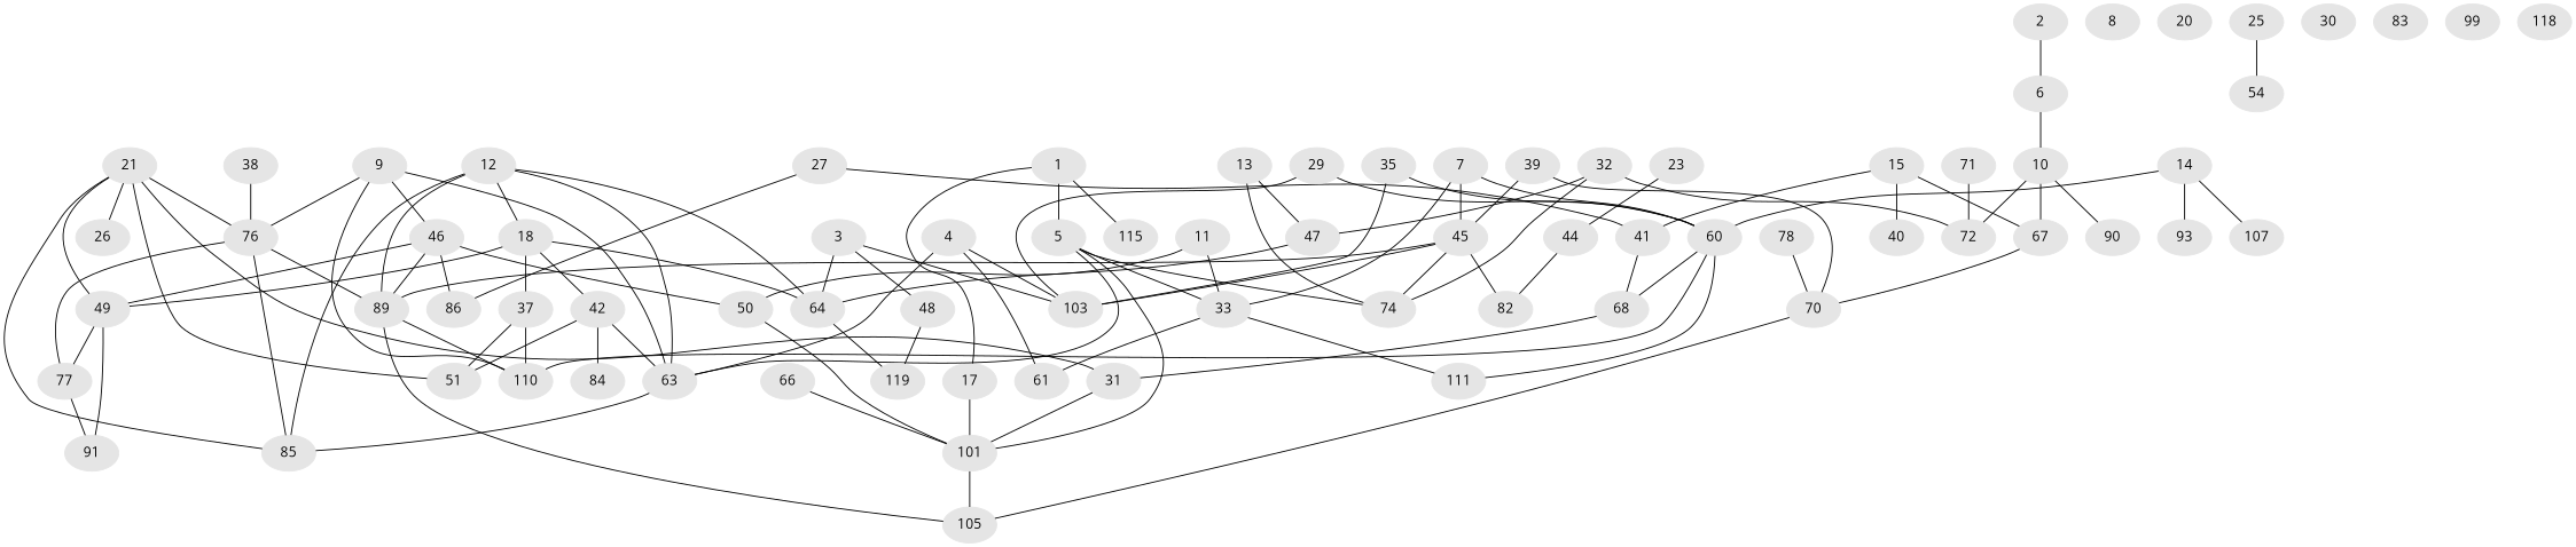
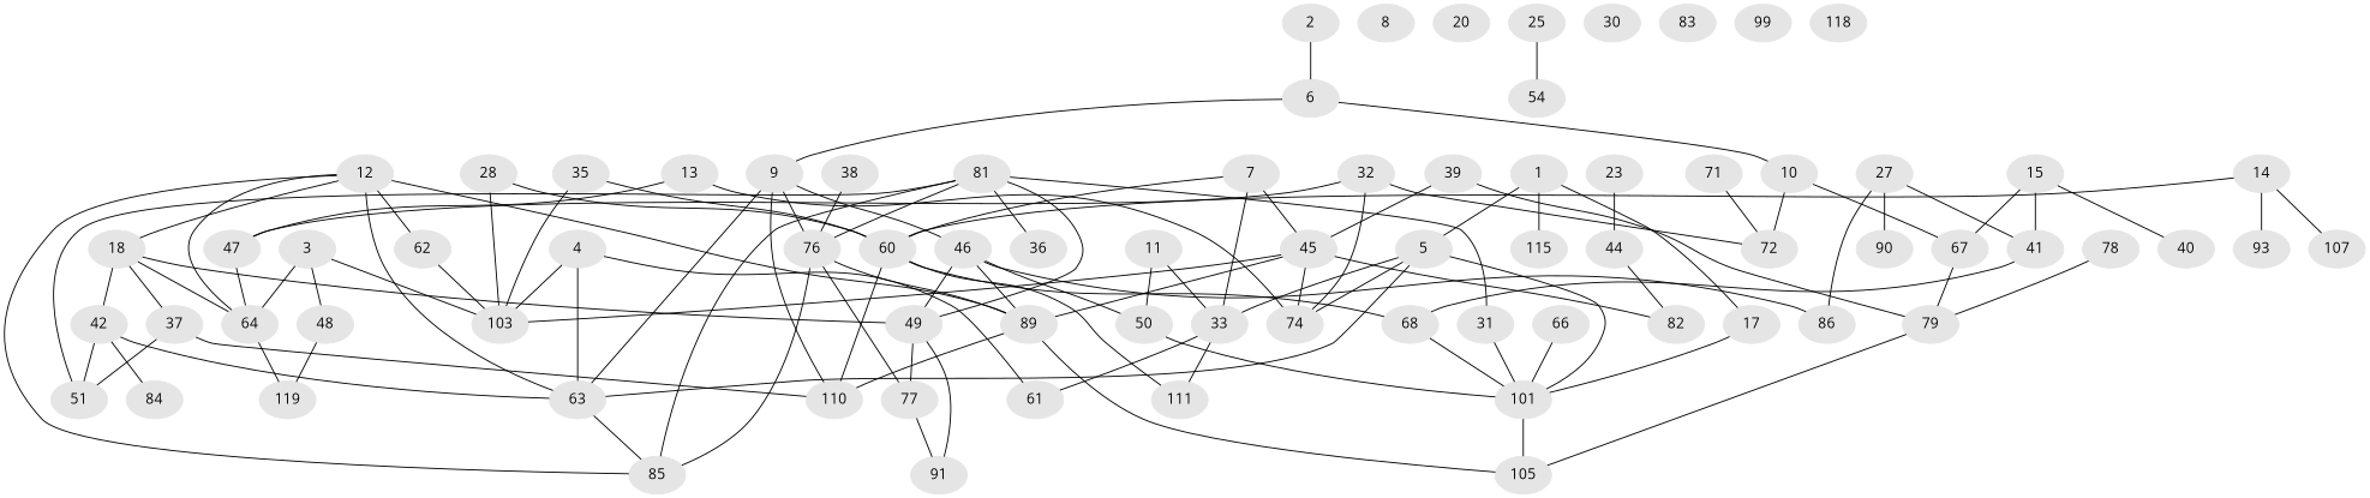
  graph {
    fontname="Open Sans"
    node [color=gray90 fontname="Open Sans" style=filled]
    edge [fontname="Open Sans"]
    1 [super="+69"]
    5 [super="+57"]
    17 [super="+56"]
    115
    63 [super="+75"]
    33 [super="+53"]
    74 [super="+88"]
    101 [super="+109"]
    6 [super="+34"]
    9 [super="+52"]
    10
    2
    3 [super="+102"]
    48 [super="+106"]
    n15 [label=64]
    103
    119
    4 [super="+22"]
    61
    85 [super="+94"]
    111
    105
    46 [super="+64"]
    76 [super="+114"]
    110
    67 [super="+108"]
    72
    7 [super="+87"]
    45 [super="+97"]
    60 [super="+116"]
    89 [super="+117"]
    82
    68
    8
    50 [super="+100"]
    49 [super="+59"]
    86
    77 [super="+113"]
-   79 [super="+112" label=70]
+   79 [super="+112"]
    11
    12 [super="+29"]
    18
+   62 [super="+70"]
    37 [super="+58"]
    42 [super="+81"]
    13 [super="+16"]
    47 [super="+73"]
    14 [super="+19"]
    93
    107
    15 [super="+80"]
    40 [super="+43"]
    41 [super="+55"]
    51 [super="+104"]
    84
    91
    20
-   21 [super="+92"]
-   26
+   21 [super="+92" label=81]
+   26 [label=36]
    31
    23 [super="+24"]
    44
    25 [super="+95"]
    54
    27 [super="+98"]
    90
-   28 [super="+96" label=29]
+   28 [super="+96"]
    30
    32
    35 [super="+36"]
    38
    39
    66
    71
    78
    83
    99
    118
    1 -- 5
    1 -- 17
    1 -- 115
    5 -- 63
    5 -- 33
    5 -- 74
    5 -- 101
    17 -- 101
    63 -- 85
    33 -- 61
    33 -- 111
    101 -- 105
+   6 -- 9
    6 -- 10
    9 -- 63
    9 -- 46
    9 -- 76
    9 -- 110
    10 -- 67
    10 -- 72
    2 -- 6
    3 -- 48
    3 -- n15
    3 -- 103
    48 -- 119
    n15 -- 119
    4 -- 63
    4 -- 103
    4 -- 61
    46 -- 89
    46 -- 50
    46 -- 49
    46 -- 86
    76 -- 85
    76 -- 89
    76 -- 77
    67 -- 79
    7 -- 33
    7 -- 45
    7 -- 60
    45 -- 74
    45 -- 103
    45 -- 89
    45 -- 82
    60 -- 111
    60 -- 110
    60 -- 68
    89 -- 105
    89 -- 110
-   68 -- 31
+   68 -- 101
    50 -- 101
    49 -- 77
    49 -- 91
    77 -- 91
    79 -- 105
    11 -- 33
    11 -- 50
    12 -- 63
    12 -- n15
    12 -- 85
    12 -- 89 [weight=2]
    12 -- 18
+   12 -- 62
    18 -- n15
    18 -- 49
    18 -- 37
    18 -- 42
+   62 -- 103
    37 -- 110
    37 -- 51
    42 -- 63 [weight=2]
    42 -- 51
    42 -- 84
    13 -- 74
    13 -- 47
    47 -- n15
    14 -- 60
    14 -- 93
    14 -- 107
    15 -- 67
    15 -- 40
    15 -- 41
    41 -- 68
    21 -- 85
    21 -- 76
    21 -- 49
    21 -- 51
    21 -- 26
    21 -- 31
    31 -- 101
    23 -- 44
    44 -- 82
    25 -- 54
    27 -- 86
    27 -- 41
-   10 -- 90
+   27 -- 90
    28 -- 103
    28 -- 60
    32 -- 74
    32 -- 72
    32 -- 47
    35 -- 103
    35 -- 60
    38 -- 76
    39 -- 45
    39 -- 79
    66 -- 101
    71 -- 72
    78 -- 79
  }
